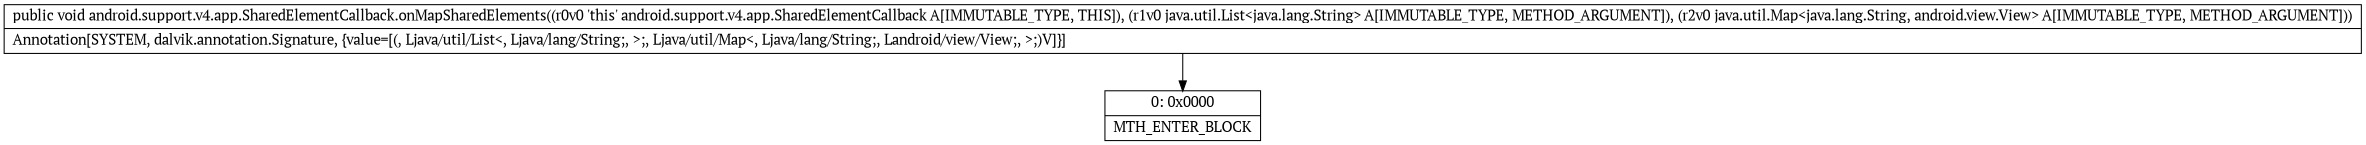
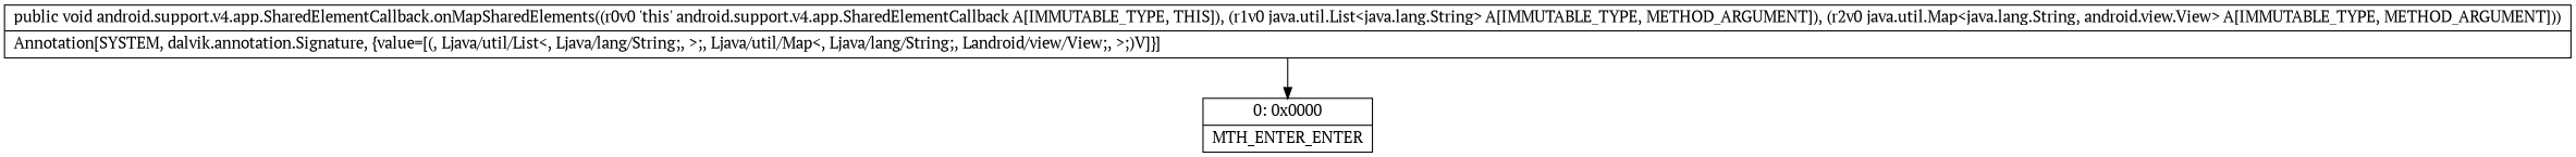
  digraph {
    fontname="PT Serif"
    node [color=black shape=record fontname="PT Serif"]
-   n1 [label="{0\:\ 0x0000|MTH_ENTER_BLOCK\l}"]
+   n1 [label="{0\:\ 0x0000|MTH_ENTER_ENTER\l}"]
    n2 [label="{public void android.support.v4.app.SharedElementCallback.onMapSharedElements((r0v0 'this' android.support.v4.app.SharedElementCallback A[IMMUTABLE_TYPE, THIS]), (r1v0 java.util.List\<java.lang.String\> A[IMMUTABLE_TYPE, METHOD_ARGUMENT]), (r2v0 java.util.Map\<java.lang.String, android.view.View\> A[IMMUTABLE_TYPE, METHOD_ARGUMENT]))  | Annotation[SYSTEM, dalvik.annotation.Signature, \{value=[(, Ljava\/util\/List\<, Ljava\/lang\/String;, \>;, Ljava\/util\/Map\<, Ljava\/lang\/String;, Landroid\/view\/View;, \>;)V]\}]\l}"]
    subgraph cluster_1 {
      label="R(0)"
    }
    n2 -> n1 [fontname="PT Serif"]
  }
